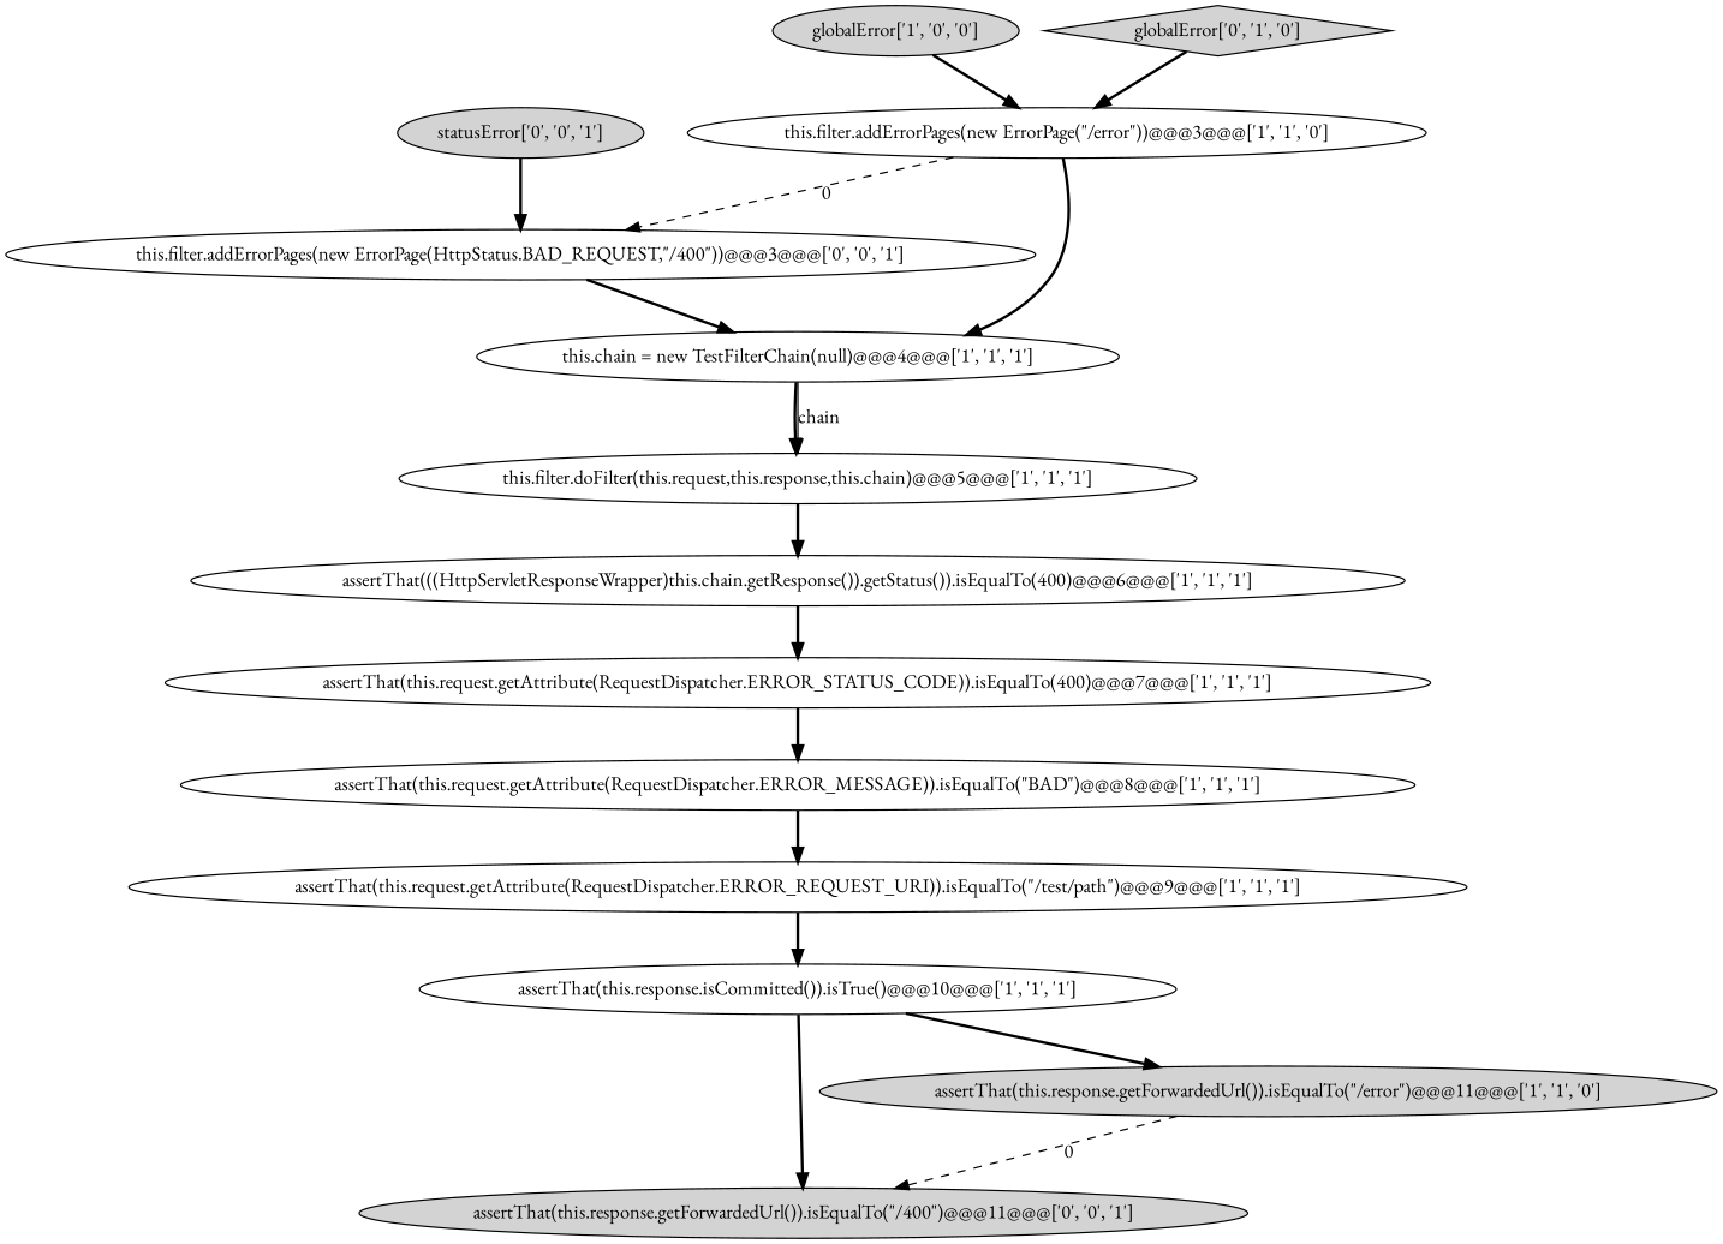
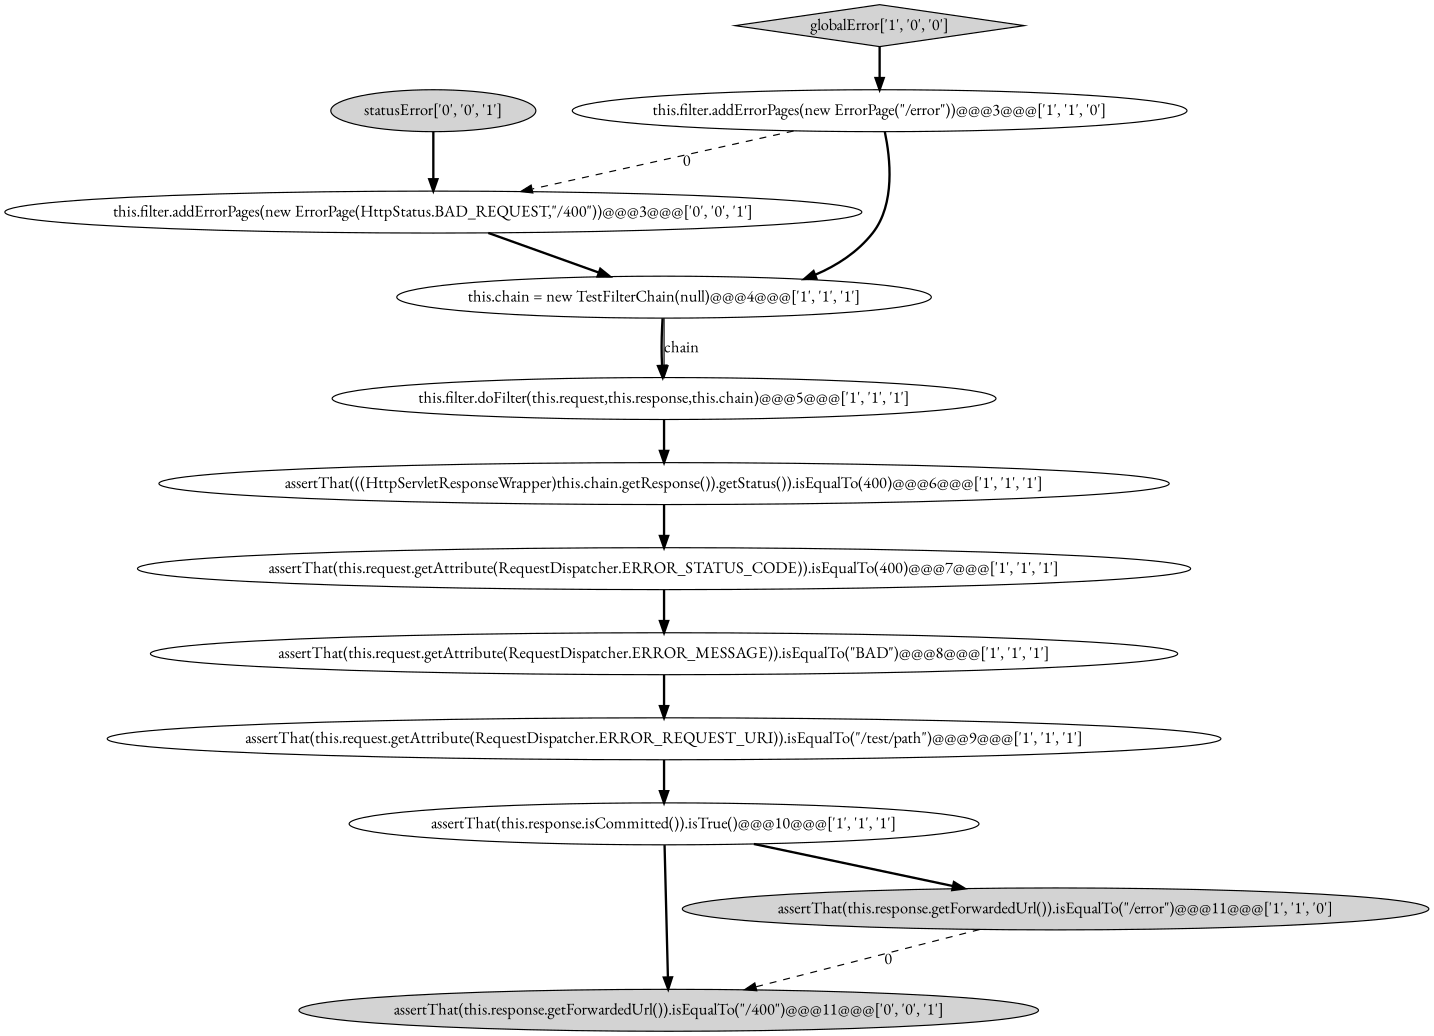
  digraph {
    fontname="EB Garamond"
    node [fillcolor=white fontname="EB Garamond" shape=ellipse style=filled]
    edge [fontname="EB Garamond" style=bold]
    n1 [label="this.filter.addErrorPages(new ErrorPage(\"/error\"))@@@3@@@['1', '1', '0']"]
    n2 [label="this.chain = new TestFilterChain(null)@@@4@@@['1', '1', '1']"]
    n3 [label="this.filter.addErrorPages(new ErrorPage(HttpStatus.BAD_REQUEST,\"/400\"))@@@3@@@['0', '0', '1']"]
    n4 [label="this.filter.doFilter(this.request,this.response,this.chain)@@@5@@@['1', '1', '1']"]
-   n5 [fillcolor=lightgray label="globalError['1', '0', '0']"]
+   n5 [fillcolor=lightgray label="globalError['1', '0', '0']" shape=diamond]
    n6 [fillcolor=lightgray label="assertThat(this.response.getForwardedUrl()).isEqualTo(\"/400\")@@@11@@@['0', '0', '1']"]
-   n7 [fillcolor=lightgray label="globalError['0', '1', '0']" shape=diamond]
    n8 [fillcolor=lightgray label="statusError['0', '0', '1']"]
    n9 [label="assertThat(((HttpServletResponseWrapper)this.chain.getResponse()).getStatus()).isEqualTo(400)@@@6@@@['1', '1', '1']"]
    n10 [label="assertThat(this.request.getAttribute(RequestDispatcher.ERROR_STATUS_CODE)).isEqualTo(400)@@@7@@@['1', '1', '1']"]
    n11 [label="assertThat(this.request.getAttribute(RequestDispatcher.ERROR_MESSAGE)).isEqualTo(\"BAD\")@@@8@@@['1', '1', '1']"]
    n12 [label="assertThat(this.request.getAttribute(RequestDispatcher.ERROR_REQUEST_URI)).isEqualTo(\"/test/path\")@@@9@@@['1', '1', '1']"]
    n13 [label="assertThat(this.response.isCommitted()).isTrue()@@@10@@@['1', '1', '1']"]
    n14 [fillcolor=lightgray label="assertThat(this.response.getForwardedUrl()).isEqualTo(\"/error\")@@@11@@@['1', '1', '0']"]
    n1 -> n2
    n1 -> n3 [label=0 style=dashed]
    n2 -> n4
    n2 -> n4 [label=chain style=solid]
    n3 -> n2
    n4 -> n9
    n5 -> n1
-   n7 -> n1
    n8 -> n3
    n9 -> n10
    n10 -> n11
    n11 -> n12
    n12 -> n13
    n13 -> n6
    n13 -> n14
    n14 -> n6 [label=0 style=dashed]
  }
